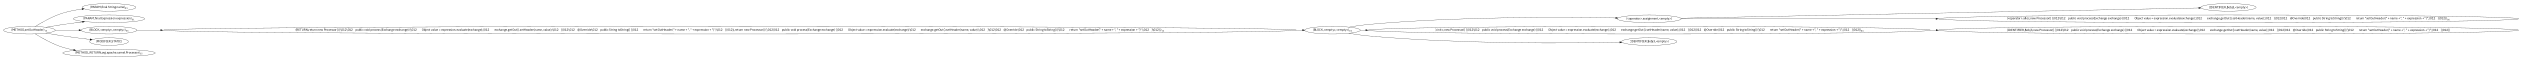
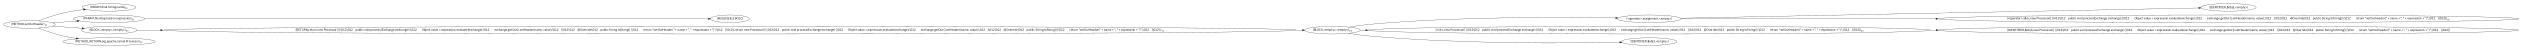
  digraph {
    fontname="IBM Plex Sans"
    rankdir=LR
    node [fontname="IBM Plex Sans"]
    edge [fontname="IBM Plex Sans"]
    n1 [label=<(METHOD,setOutHeader)<SUB>85</SUB>>]
    n2 [label=<(PARAM,final String name)<SUB>85</SUB>>]
    n3 [label=<(PARAM,final Expression expression)<SUB>81</SUB>>]
    n4 [label=<(BLOCK,&lt;empty&gt;,&lt;empty&gt;)<SUB>85</SUB>>]
    n5 [label=<(MODIFIER,STATIC)>]
    n6 [label=<(METHOD_RETURN,org.apache.camel.Processor)<SUB>35</SUB>>]
    n7 [label=<(RETURN,return new Processor() {\012\012    public void process(Exchange exchange) {\012        Object value = expression.evaluate(exchange);\012        exchange.getOut().setHeader(name, value);\012    }\012\012    @Override\012    public String toString() {\012        return &quot;setOutHeader(&quot; + name + &quot;, &quot; + expression + &quot;)&quot;;\012    }\012};,return new Processor() {\012\012    public void process(Exchange exchange) {\012        Object value = expression.evaluate(exchange);\012        exchange.getOut().setHeader(name, value);\012    }\012\012    @Override\012    public String toString() {\012        return &quot;setOutHeader(&quot; + name + &quot;, &quot; + expression + &quot;)&quot;;\012    }\012};)<SUB>86</SUB>>]
    n8 [label=<(BLOCK,&lt;empty&gt;,&lt;empty&gt;)<SUB>86</SUB>>]
    n9 [label=<(&lt;operator&gt;.assignment,&lt;empty&gt;)>]
    n10 [label=<(&lt;init&gt;,new Processor() {\012\012    public void process(Exchange exchange) {\012        Object value = expression.evaluate(exchange);\012        exchange.getOut().setHeader(name, value);\012    }\012\012    @Override\012    public String toString() {\012        return &quot;setOutHeader(&quot; + name + &quot;, &quot; + expression + &quot;)&quot;;\012    }\012})<SUB>86</SUB>>]
    n11 [label=<(IDENTIFIER,$obj3,&lt;empty&gt;)>]
    n12 [label=<(IDENTIFIER,$obj3,&lt;empty&gt;)>]
    n13 [label=<(&lt;operator&gt;.alloc,new Processor() {\012\012    public void process(Exchange exchange) {\012        Object value = expression.evaluate(exchange);\012        exchange.getOut().setHeader(name, value);\012    }\012\012    @Override\012    public String toString() {\012        return &quot;setOutHeader(&quot; + name + &quot;, &quot; + expression + &quot;)&quot;;\012    }\012})<SUB>86</SUB>>]
    n14 [label=<(IDENTIFIER,$obj3,new Processor() {\012\012    public void process(Exchange exchange) {\012        Object value = expression.evaluate(exchange);\012        exchange.getOut().setHeader(name, value);\012    }\012\012    @Override\012    public String toString() {\012        return &quot;setOutHeader(&quot; + name + &quot;, &quot; + expression + &quot;)&quot;;\012    }\012})>]
    n1 -> n2
    n1 -> n3
    n1 -> n4
-   n1 -> n5
+   n3 -> n5
    n1 -> n6
    n4 -> n7
    n7 -> n8
    n8 -> n9
    n8 -> n10
    n8 -> n11
    n9 -> n12
    n9 -> n13
    n10 -> n14
  }
